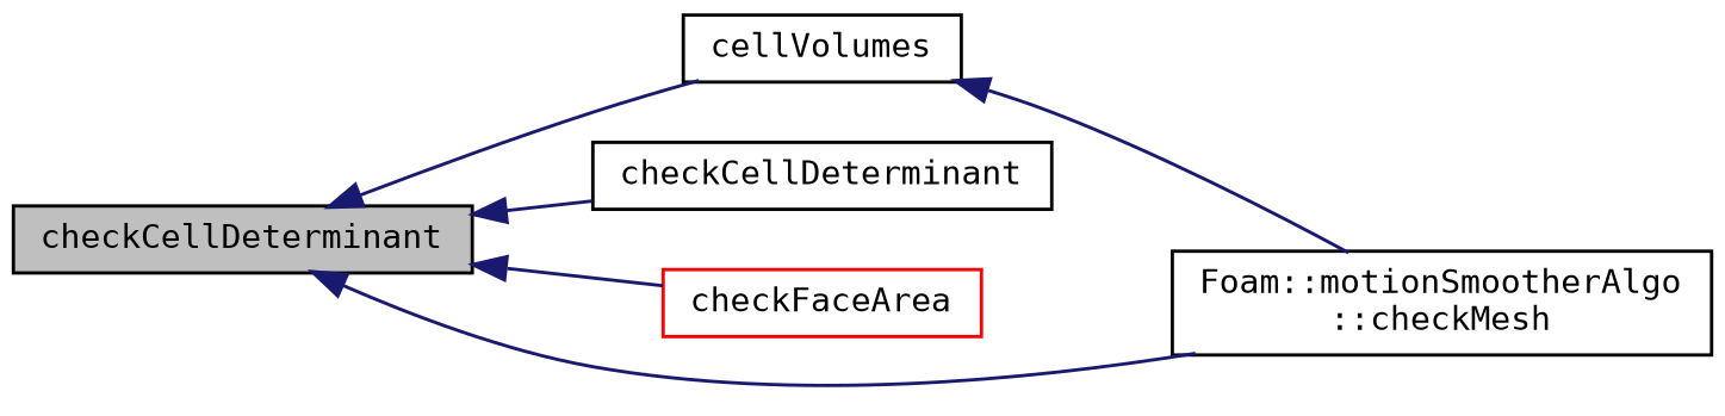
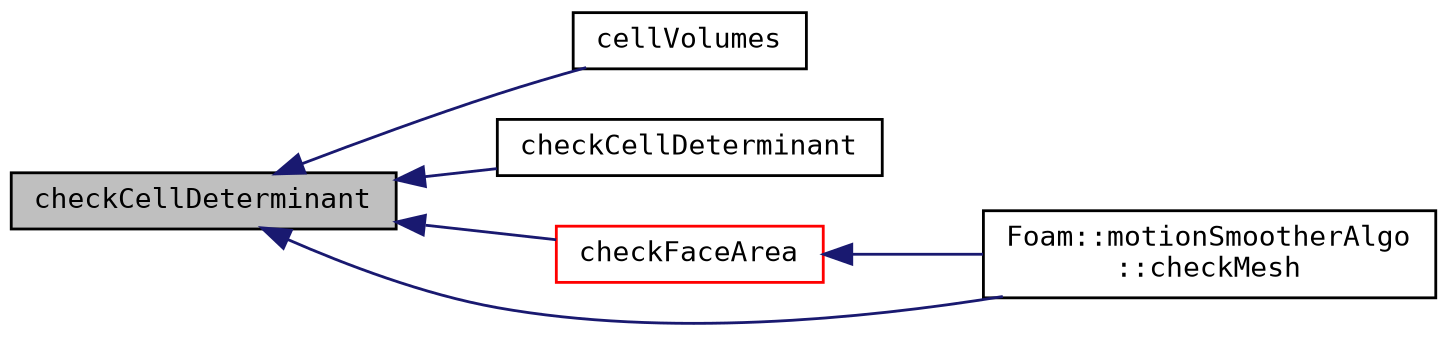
  digraph {
    fontname="DejaVu Sans Mono"
    rankdir=LR
    node [color=black fontname="DejaVu Sans Mono" fontsize=10 shape=record]
    edge [color=midnightblue dir=back fontname="DejaVu Sans Mono" fontsize=10 labelfontname=FreeSans labelfontsize=10 style=solid]
    n1 [fillcolor=grey75 fontcolor=black height=0.2 label=checkCellDeterminant style=filled width=0.4]
    n2 [height=0.2 label=cellVolumes width=0.4]
    n3 [height=0.2 label=checkCellDeterminant width=0.4]
    n4 [color=red height=0.2 label=checkFaceArea width=0.4]
    n5 [height=0.2 label="Foam::motionSmootherAlgo\l::checkMesh" width=0.4]
    n1 -> n2
    n1 -> n3
    n1 -> n4
    n1 -> n5
-   n2 -> n5
+   n4 -> n5
  }
